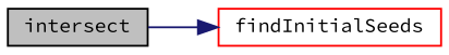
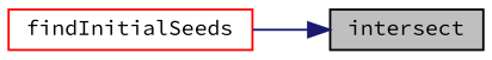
  digraph {
    rankdir=LR
    fontname="Source Code Pro"
    node [fontname="Source Code Pro" fontsize=10 shape=record]
    n1 [color=black fillcolor=grey75 fontcolor=black height=0.2 label=intersect style=filled width=0.4]
    n2 [color=red height=0.2 label=findInitialSeeds width=0.4]
-   n1 -> n2 [color=midnightblue fontname="Source Code Pro" fontsize=10 labelfontname=FreeSans labelfontsize=10 style=solid]
+   n2 -> n1 [color=midnightblue fontname="Source Code Pro" fontsize=10 labelfontname=FreeSans labelfontsize=10 style=solid]
  }
